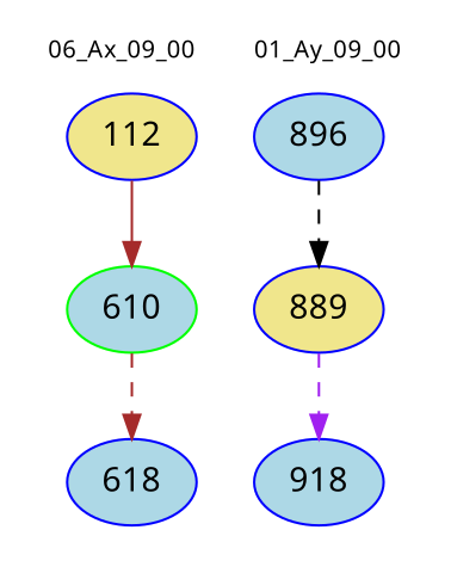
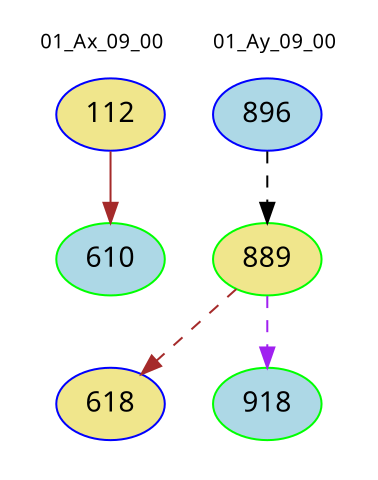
  digraph {
    fontname="Noto Sans"
    node [color=blue fillcolor=lightblue fontname="Noto Sans" style=filled]
    edge [color=brown fontname="Noto Sans" style=dashed]
    n1 [fillcolor=khaki label=112]
    n2 [color=green label=610]
-   n3 [label=618]
+   n3 [fillcolor=khaki label=618]
    n4 [label=896]
-   n5 [fillcolor=khaki label=889]
-   n6 [label=918]
+   n5 [color=green fillcolor=khaki label=889]
+   n6 [color=green label=918]
    subgraph cluster_1 {
      color=white
      fontsize=10
-     label="06_Ax_09_00"
+     label="01_Ax_09_00"
      n1
      n2
      n3
    }
    subgraph cluster_2 {
      color=white
      fontsize=10
      label="01_Ay_09_00"
      n4
      n5
      n6
    }
    n1 -> n2 [style=solid]
-   n2 -> n3
+   n5 -> n3
    n4 -> n5 [color=black]
    n5 -> n6 [color=purple]
  }
